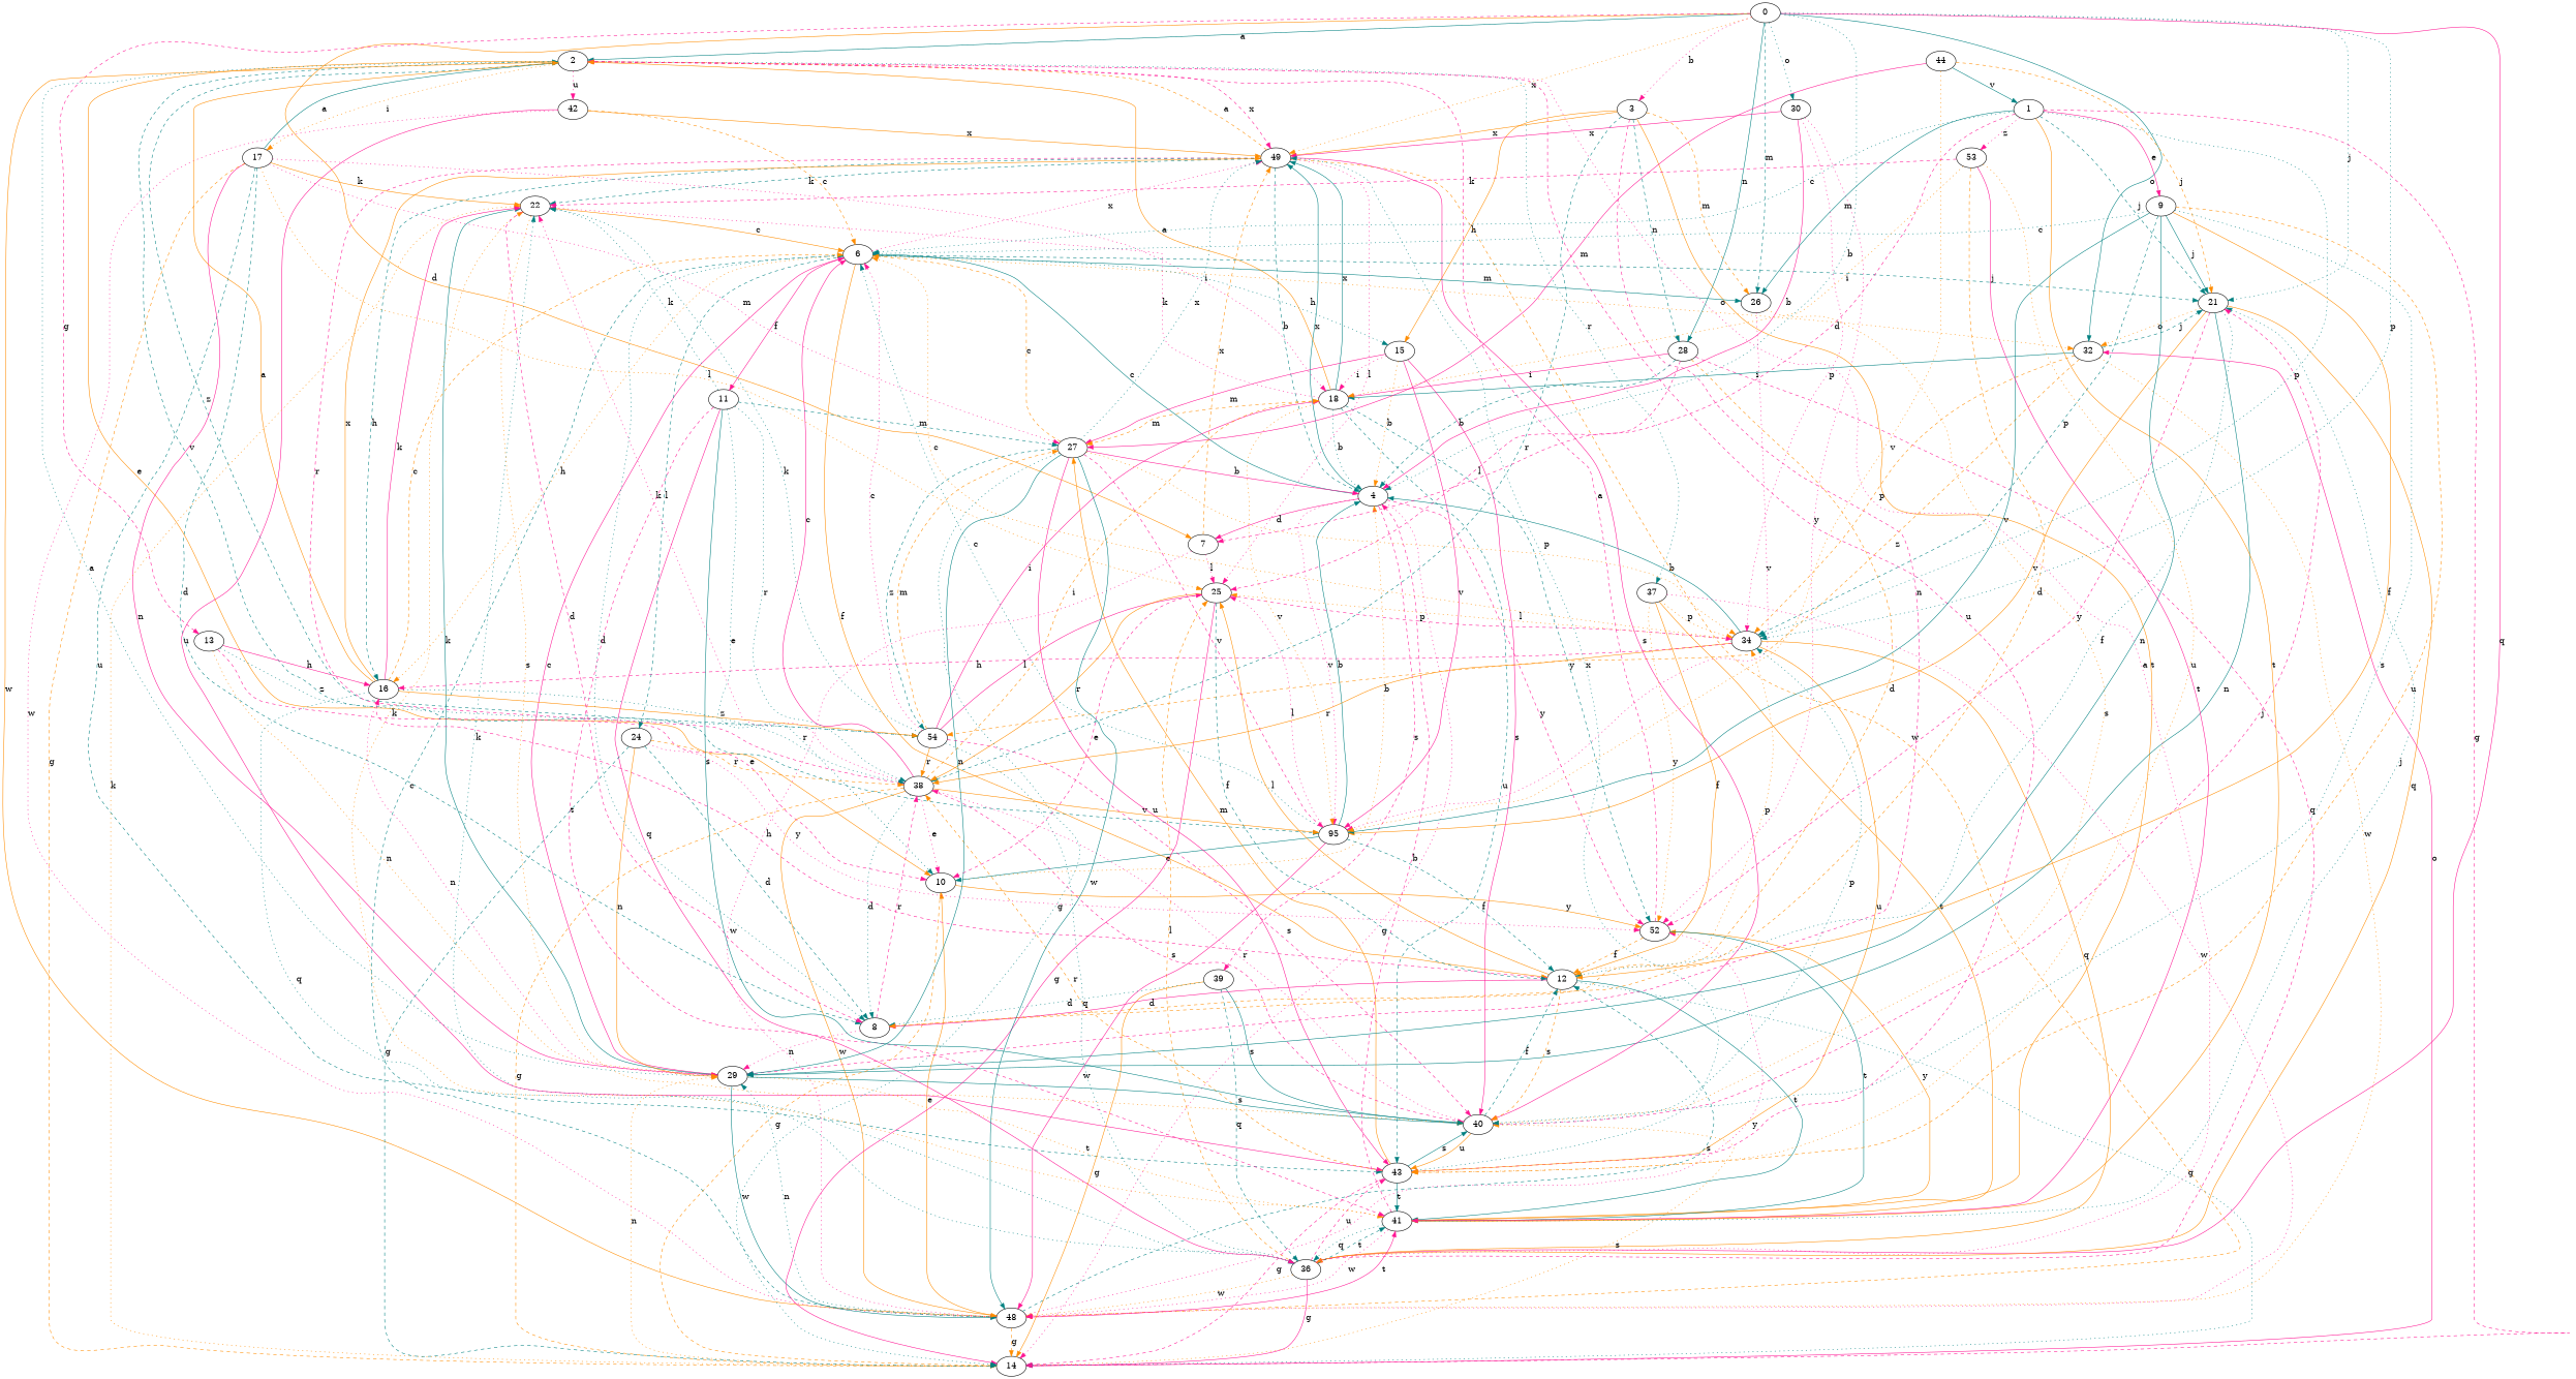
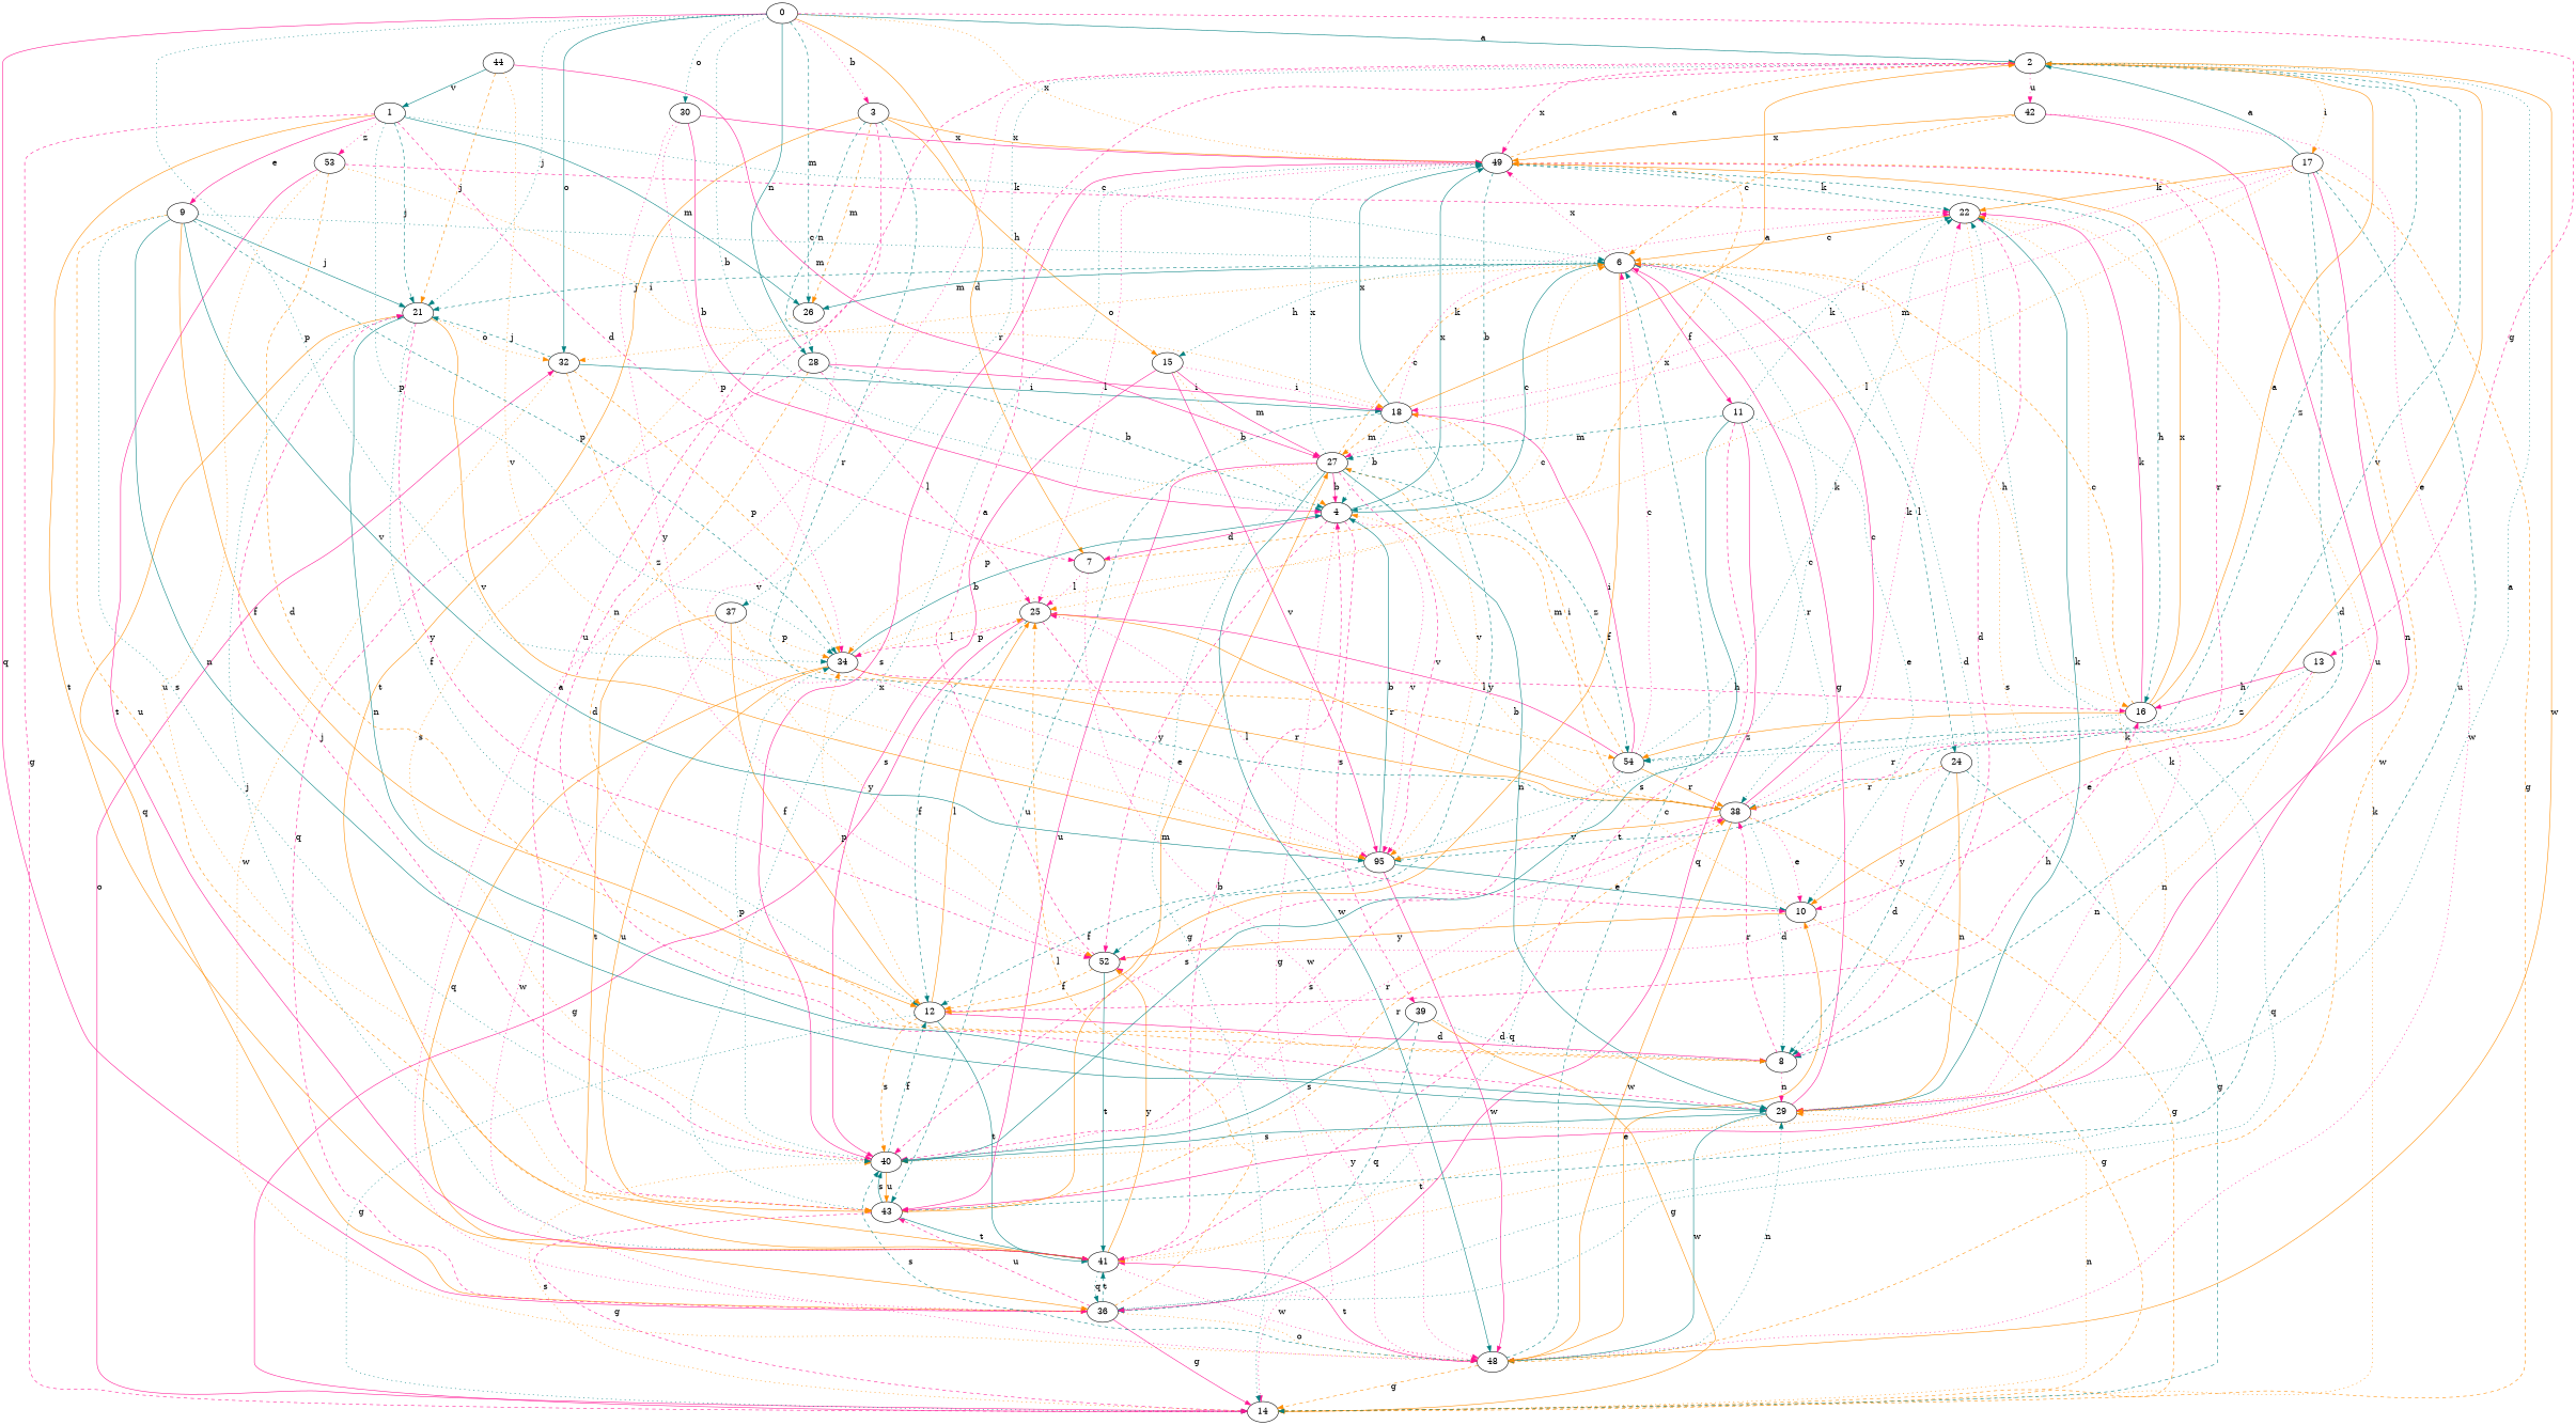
  strict digraph {
    edge [color=teal style=solid]
    0
    2
    3
    4
    7
    13
    21
    26
    28
    30
    32
    34
    36
    49
    10
    17
    37
    42
    43
    n20 [label=95]
    48
    54
    41
    15
    29
    38
    6
    14
    39
    52
    25
    16
    12
    40
    8
    18
    22
    1
    9
    53
    11
    24
    44
    27
    0 -> 2 [label=a]
    0 -> 3 [color=deeppink label=b style=dotted]
    0 -> 4 [label=b style=dotted]
    0 -> 7 [color=darkorange label=d]
    0 -> 13 [color=deeppink label=g style=dashed]
    0 -> 21 [label=j style=dotted]
    0 -> 26 [label=m style=dashed]
    0 -> 28 [label=n]
    0 -> 30 [label=o style=dotted]
    0 -> 32 [label=o]
    0 -> 34 [label=p style=dotted]
    0 -> 36 [color=deeppink label=q]
    0 -> 49 [color=darkorange label=x style=dotted]
    2 -> 49 [color=deeppink label=x style=dashed]
    2 -> 10 [color=darkorange label=e]
    2 -> 17 [color=darkorange label=i style=dotted]
    2 -> 37 [label=r style=dotted]
    2 -> 42 [color=deeppink label=u style=dotted]
    2 -> 43 [color=deeppink label=u style=dashed]
    2 -> n20 [label=v style=dashed]
    2 -> 48 [color=darkorange label=w]
    2 -> 54 [label=z style=dashed]
    3 -> 26 [color=darkorange label=m style=dashed]
    3 -> 28 [label=n style=dashed]
    3 -> 49 [color=darkorange label=x]
    3 -> 41 [color=darkorange label=t]
    3 -> 15 [color=darkorange label=h]
    3 -> 29 [color=deeppink label=n style=dashed]
    3 -> 38 [label=r style=dashed]
    4 -> 7 [color=deeppink label=d]
    4 -> 49 [label=x]
    4 -> n20 [color=deeppink label=v style=dotted]
    4 -> 6 [label=c]
    4 -> 14 [color=deeppink label=g style=dotted]
    4 -> 39 [color=deeppink label=s style=dashed]
    4 -> 52 [color=deeppink label=y style=dashed]
    7 -> 49 [color=darkorange label=x style=dashed]
    7 -> 48 [color=deeppink label=w style=dotted]
    7 -> 25 [color=deeppink label=l style=dotted]
    13 -> 10 [color=deeppink label=e style=dashed]
    13 -> 54 [label=z style=dotted]
    13 -> 29 [color=darkorange label=n style=dotted]
    13 -> 16 [color=deeppink label=h]
    21 -> 32 [color=darkorange label=o style=dotted]
    21 -> 36 [color=darkorange label=q]
    21 -> n20 [color=darkorange label=v]
    21 -> 29 [label=n]
    21 -> 52 [color=deeppink label=y style=dashed]
    21 -> 12 [label=f style=dotted]
    26 -> n20 [color=deeppink label=v style=dotted]
    26 -> 40 [color=darkorange label=s style=dotted]
    28 -> 4 [label=b style=dashed]
    28 -> 36 [color=deeppink label=q style=dashed]
    28 -> 25 [color=deeppink label=l style=dashed]
    28 -> 8 [color=darkorange label=d style=dashed]
    28 -> 18 [color=deeppink label=i]
    30 -> 4 [color=deeppink label=b]
    30 -> 34 [color=deeppink label=p style=dotted]
    30 -> 49 [color=deeppink label=x]
    30 -> 52 [color=deeppink label=y style=dotted]
    32 -> 21 [label=j style=dashed]
    32 -> 34 [color=darkorange label=p style=dashed]
    32 -> 48 [color=darkorange label=w style=dotted]
    32 -> 54 [color=darkorange label=z style=dashed]
    32 -> 18 [label=i]
    34 -> 4 [label=b]
    34 -> 36 [color=darkorange label=q]
    34 -> 43 [color=darkorange label=u]
    34 -> 38 [color=darkorange label=r]
    34 -> 6 [color=darkorange label=c style=dotted]
    34 -> 25 [color=darkorange label=l style=dotted]
    34 -> 16 [color=deeppink label=h style=dashed]
    36 -> 2 [color=deeppink label=a style=dotted]
    36 -> 43 [color=deeppink label=u style=dashed]
-   36 -> 48 [color=darkorange label=w style=dotted]
+   36 -> 48 [color=darkorange label=o style=dotted]
    36 -> 41 [label=t style=dashed]
    36 -> 14 [color=deeppink label=g]
    36 -> 25 [color=darkorange label=l style=dashed]
    36 -> 22 [label=k style=dotted]
    49 -> 2 [color=darkorange label=a style=dashed]
    49 -> 4 [label=b style=dashed]
    49 -> 48 [color=darkorange label=w style=dashed]
    49 -> 38 [color=deeppink label=r style=dashed]
    49 -> 25 [color=deeppink label=l style=dotted]
    49 -> 16 [label=h style=dashed]
    49 -> 40 [color=deeppink label=s]
    49 -> 22 [label=k style=dashed]
    10 -> 4 [color=darkorange label=b style=dotted]
    10 -> 14 [color=darkorange label=g style=dashed]
    10 -> 52 [color=darkorange label=y]
    17 -> 2 [label=a]
    17 -> 43 [label=u style=dashed]
    17 -> 29 [color=deeppink label=n]
    17 -> 14 [color=darkorange label=g style=dashed]
    17 -> 25 [color=darkorange label=l style=dotted]
    17 -> 8 [label=d style=dashed]
    17 -> 18 [color=deeppink label=i style=dotted]
    17 -> 22 [color=darkorange label=k]
    17 -> 27 [color=deeppink label=m style=dotted]
    37 -> 34 [color=darkorange label=p style=dotted]
    37 -> 48 [color=deeppink label=w style=dotted]
    37 -> 41 [color=darkorange label=t]
    37 -> 52 [color=darkorange label=y style=dotted]
    37 -> 12 [color=darkorange label=f]
    42 -> 49 [color=darkorange label=x]
    42 -> 43 [color=deeppink label=u]
    42 -> 48 [color=deeppink label=w style=dotted]
    42 -> 6 [color=darkorange label=c style=dashed]
    43 -> 49 [label=x style=dotted]
    43 -> 41 [label=t]
    43 -> 38 [color=darkorange label=r style=dashed]
    43 -> 14 [color=deeppink label=g style=dashed]
    43 -> 40 [label=s]
    43 -> 27 [color=darkorange label=m]
    n20 -> 4 [label=b]
    n20 -> 10 [label=e]
    n20 -> 48 [color=deeppink label=w]
    n20 -> 6 [label=c style=dotted]
    n20 -> 25 [color=deeppink label=l style=dotted]
    n20 -> 12 [label=f style=dashed]
    48 -> 10 [color=darkorange label=e]
    48 -> 41 [color=deeppink label=t]
    48 -> 29 [label=n style=dotted]
    48 -> 6 [label=c style=dashed]
    48 -> 14 [color=darkorange label=g style=dashed]
    48 -> 52 [color=deeppink label=y style=dotted]
-   48 -> 12 [label=s style=dashed]
+   48 -> 40 [label=s style=dashed]
    54 -> 36 [label=q style=dotted]
    54 -> 38 [color=darkorange label=r]
    54 -> 6 [color=deeppink label=c style=dotted]
    54 -> 25 [color=deeppink label=l]
    54 -> 40 [color=deeppink label=s style=dashed]
    54 -> 18 [color=deeppink label=i]
    54 -> 22 [label=k style=dotted]
    54 -> 27 [color=darkorange label=m style=dashed]
    41 -> 4 [color=deeppink label=b style=dashed]
    41 -> 21 [label=j style=dotted]
    41 -> 36 [label=q style=dotted]
    41 -> 48 [color=deeppink label=w style=dotted]
    41 -> 52 [color=darkorange label=y]
    41 -> 22 [color=darkorange label=k style=dotted]
    15 -> 4 [color=darkorange label=b style=dotted]
    15 -> n20 [color=deeppink label=v]
    15 -> 40 [color=deeppink label=s]
    15 -> 18 [color=deeppink label=i style=dotted]
    15 -> 27 [color=deeppink label=m]
    29 -> 2 [label=a style=dotted]
    29 -> 48 [label=w]
    29 -> 41 [color=darkorange label=t style=dotted]
-   29 -> 6 [color=deeppink label=c]
+   29 -> 6 [color=deeppink label=g]
    29 -> 40 [label=s]
    29 -> 22 [label=k]
    38 -> 10 [color=deeppink label=e style=dotted]
    38 -> n20 [color=darkorange label=v]
    38 -> 48 [color=darkorange label=w]
    38 -> 6 [color=deeppink label=c]
    38 -> 14 [color=darkorange label=g style=dashed]
    38 -> 40 [color=deeppink label=s style=dashed]
    38 -> 8 [label=d style=dotted]
    38 -> 18 [color=darkorange label=i style=dashed]
    38 -> 22 [color=deeppink label=k style=dotted]
    6 -> 21 [label=j style=dashed]
    6 -> 26 [label=m]
    6 -> 32 [color=darkorange label=o style=dotted]
    6 -> 49 [color=deeppink label=x style=dotted]
    6 -> 15 [label=h style=dotted]
    6 -> 16 [color=darkorange label=h style=dotted]
    6 -> 12 [color=darkorange label=f]
    6 -> 8 [label=d style=dotted]
    6 -> 11 [color=deeppink label=f]
    6 -> 24 [label=l style=dashed]
    14 -> 32 [color=deeppink label=o]
    14 -> 29 [color=darkorange label=n style=dotted]
    14 -> 40 [color=darkorange label=s style=dotted]
    14 -> 22 [color=darkorange label=k style=dotted]
    39 -> 36 [label=q style=dashed]
    39 -> 14 [color=darkorange label=g]
    39 -> 40 [label=s]
    39 -> 8 [label=d style=dotted]
    52 -> 2 [color=deeppink label=a style=dashed]
    52 -> 41 [label=t]
    52 -> 12 [color=darkorange label=f style=dashed]
    25 -> 34 [color=deeppink label=p style=dashed]
    25 -> 10 [color=deeppink label=e style=dashed]
    25 -> 38 [color=darkorange label=r]
    25 -> 14 [color=deeppink label=g]
    25 -> 12 [label=f style=dashed]
    16 -> 2 [color=darkorange label=a]
    16 -> 36 [label=q style=dotted]
    16 -> 49 [color=darkorange label=x]
    16 -> 54 [color=darkorange label=z]
    16 -> 29 [color=deeppink label=n style=dotted]
    16 -> 38 [label=r style=dotted]
    16 -> 6 [color=darkorange label=c style=dashed]
    16 -> 22 [color=deeppink label=k]
    12 -> 34 [color=darkorange label=p style=dotted]
    12 -> 41 [label=t]
    12 -> 14 [label=g style=dotted]
    12 -> 25 [color=darkorange label=l]
    12 -> 16 [color=deeppink label=h style=dashed]
    12 -> 40 [color=darkorange label=s style=dashed]
    12 -> 8 [color=deeppink label=d]
    40 -> 21 [color=deeppink label=j style=dashed]
    40 -> 34 [label=p style=dotted]
    40 -> 43 [color=darkorange label=u]
    40 -> 38 [color=deeppink label=r style=dotted]
    40 -> 12 [label=f style=dashed]
    8 -> 29 [color=deeppink label=n style=dotted]
    8 -> 38 [color=deeppink label=r style=dashed]
    18 -> 2 [color=darkorange label=a]
    18 -> 4 [label=b style=dotted]
    18 -> 49 [label=x]
    18 -> 43 [label=u style=dashed]
    18 -> n20 [color=darkorange label=v style=dotted]
    18 -> 52 [label=y style=dashed]
    18 -> 22 [color=deeppink label=k style=dotted]
    18 -> 27 [color=darkorange label=m style=dashed]
    22 -> 6 [color=darkorange label=c]
    22 -> 40 [color=darkorange label=s style=dotted]
    22 -> 8 [color=deeppink label=d style=dashed]
    1 -> 7 [color=deeppink label=d style=dashed]
    1 -> 21 [label=j style=dashed]
    1 -> 26 [label=m]
    1 -> 34 [label=p style=dotted]
    1 -> 41 [color=darkorange label=t]
    1 -> 6 [label=c style=dotted]
    1 -> 14 [color=deeppink label=g style=dashed]
    1 -> 9 [color=deeppink label=e]
    1 -> 53 [color=deeppink label=z style=dotted]
    9 -> 21 [label=j]
    9 -> 34 [label=p style=dashed]
    9 -> 43 [color=darkorange label=u style=dashed]
    9 -> n20 [label=v]
    9 -> 29 [label=n]
    9 -> 6 [label=c style=dotted]
    9 -> 12 [color=darkorange label=f]
    9 -> 40 [label=s style=dotted]
    53 -> 43 [color=darkorange label=u style=dotted]
    53 -> 41 [color=deeppink label=t]
    53 -> 8 [color=darkorange label=d style=dashed]
    53 -> 18 [color=darkorange label=i style=dotted]
    53 -> 22 [color=deeppink label=k style=dashed]
    11 -> 36 [color=deeppink label=q]
    11 -> 10 [label=e style=dotted]
    11 -> 41 [color=deeppink label=t style=dashed]
    11 -> 38 [label=r style=dotted]
    11 -> 40 [label=s]
    11 -> 22 [label=k style=dotted]
    11 -> 27 [label=m style=dashed]
    24 -> 29 [color=darkorange label=n]
    24 -> 38 [color=darkorange label=r style=dashed]
    24 -> 14 [label=g style=dashed]
    24 -> 52 [color=deeppink label=y style=dotted]
    24 -> 8 [label=d style=dashed]
    44 -> 21 [color=darkorange label=j style=dashed]
    44 -> n20 [color=darkorange label=v style=dotted]
    44 -> 1 [label=v]
    44 -> 27 [color=deeppink label=m]
    27 -> 4 [color=deeppink label=b]
    27 -> 34 [color=darkorange label=p style=dotted]
    27 -> 49 [label=x style=dotted]
    27 -> 43 [color=deeppink label=u]
    27 -> n20 [color=deeppink label=v style=dashed]
    27 -> 48 [label=w]
    27 -> 54 [label=z style=dashed]
    27 -> 29 [label=n]
    27 -> 6 [color=darkorange label=c style=dashed]
    27 -> 14 [label=g style=dotted]
  }
